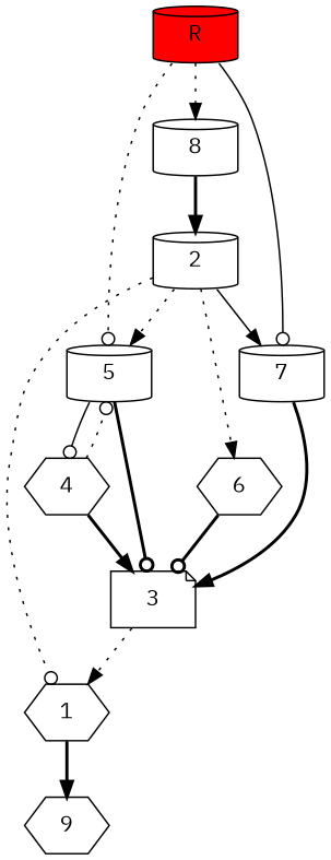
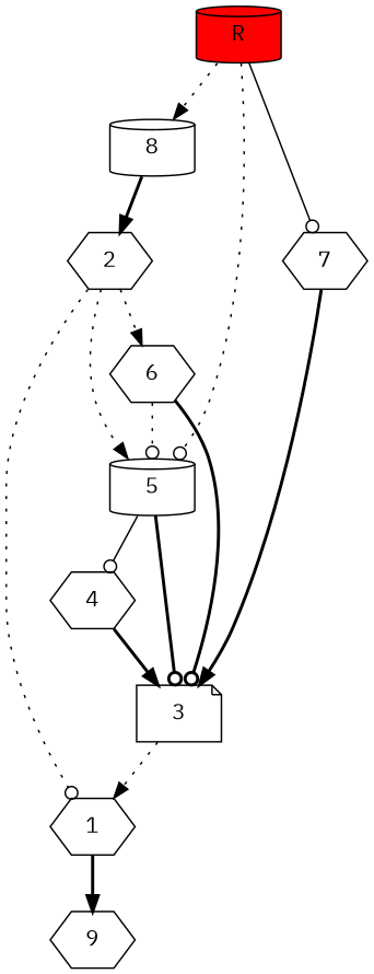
  digraph {
    fontname="IBM Plex Mono"
    node [fontname="IBM Plex Mono" shape=hexagon]
    edge [arrowhead=normal fontname="IBM Plex Mono" style=dotted]
    1
    9
-   2 [shape=cylinder]
+   2
    5 [shape=cylinder]
-   7 [shape=cylinder]
+   7
    6
    3 [shape=note]
    4
    8 [shape=cylinder]
    R [fillcolor="#ff0000" shape=cylinder style=filled]
    1 -> 9 [style=bold]
    2 -> 1 [arrowhead=odot]
    2 -> 5
-   2 -> 7 [style=solid]
    2 -> 6
    5 -> 3 [arrowhead=odot style=bold]
    5 -> 4 [arrowhead=odot style=solid]
    7 -> 3 [style=bold]
    6 -> 3 [arrowhead=odot style=bold]
    3 -> 1
-   4 -> 5 [arrowhead=odot]
+   6 -> 5 [arrowhead=odot]
    4 -> 3 [style=bold]
    8 -> 2 [style=bold]
    R -> 5 [arrowhead=odot]
    R -> 7 [arrowhead=odot style=solid]
    R -> 8
  }
